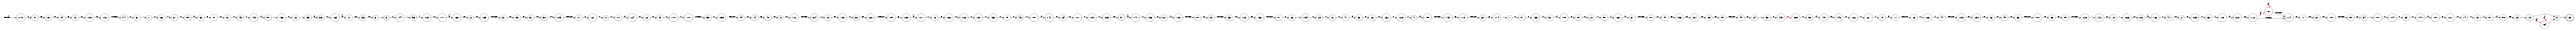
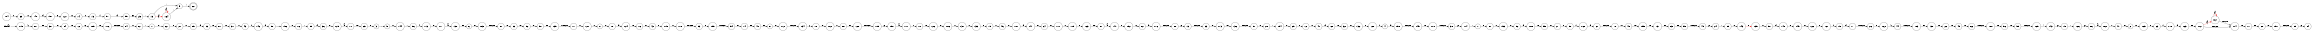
  digraph {
    rankdir=LR
    node [shape=circle]
    0
    70
    124
    16
    1
    62
    27
    85
    2
    165
    63
    118
    3
    5
    144
    56
    4
    158
    145
    110
    113
    6
    169
    37
    93
    7
    91
    153
    52
    8
    172
    134
    18
    68 [shape=doublecircle]
    9
    10
    126
    106
    137
    11
    65
    12
    109
    176
    84
    13
    33
    173
    136
    14
    40
    15
    164
    42
    175
    170
    17
    121
    102
    88
    120
    19
    166
    86
    160
    20
    151
    89
    34
    21
    58
    168
    61
    22
    49
    66
    100
    23
    81
    31
    43
    24
    39
    143
    135
    25
    26
    162
    44
    103
    28
    154
    29
    72
    41
    60
    30
    174
    146
    98
    32
    132
    128
    51
-   101
    104
    69
    35
    36
    125
    92
    50
    38
    94
    90
    53
    156
    130
    45
    46
    107
    141
    64
    47
    48
    155
    131
    83
    96
    139
    108
    55
    159
    54
    171
    138
    57
    147
    152
    82
    78
    59
    123
    112
    111
    115
    163
    99
    67
    140
    157
    127
    71
    73
    97
    95
    74
    75
    76
    77
    79
    80
    116
    87
    105
    150
    148
    149
    122
    129
    142
    117
    133
    167
    114
    119
    initial [shape=plaintext]
    161
    0 -> 70 [label=u]
    70 -> 124 [label=d]
    124 -> 16 [label=e]
    16 -> 42 [label=n]
    1 -> 62 [label=s]
    62 -> 27 [label=t]
    27 -> 85 [label=u]
    85 -> 23 [label=d]
    2 -> 165 [label=n]
    165 -> 63 [label=t]
    63 -> 118 [label=i]
    118 -> 123 [label=d]
    3 -> 5 [label=","]
    5 -> 144 [label=s]
    144 -> 56 [label="."]
    56 -> 113 [label=l]
    4 -> 158 [label=d]
    158 -> 145 [label="\u0020"]
    145 -> 110 [label="="]
    110 -> 30 [label="\u0020"]
    113 -> 171 [label=n]
    6 -> 169 [label=e]
    169 -> 37 [label="\u0020"]
    37 -> 93 [label=F]
    93 -> 92 [label=R]
    7 -> 91 [label=s]
    91 -> 153 [label=t]
    153 -> 52 [label=u]
    52 -> 108 [label=d]
    8 -> 172 [label=T]
    172 -> 134 [label="\u0020"]
    134 -> 18 [label=J]
    18 -> 102 [label=O]
    9 -> 68 [label=")"]
    10 -> 126 [label=e]
    126 -> 106 [label=n]
    106 -> 137 [label=t]
    137 -> 133 [label=_]
    11 -> 65 [label=m]
    65 -> 3 [label=e]
    12 -> 109 [label=C]
    109 -> 176 [label=T]
    176 -> 84 [label="\u0020"]
    84 -> 67 [label=s]
    13 -> 33 [label="\u0020"]
    33 -> 173 [label=O]
    173 -> 136 [label=N]
    136 -> 51 [label="\u0020"]
    14 -> 40 [label=E]
    40 -> 8 [label=F]
    15 -> 9 [label="'"]
    15 -> 164 [color=red label="@"]
    164 -> 9 [label="'"]
    164 -> 164 [color=red label="@"]
    42 -> 175 [label=t]
    175 -> 170 [label=s]
    170 -> 53 [label="\u0020"]
    17 -> 121 [label=s]
    121 -> 0 [label=t]
    102 -> 88 [label=I]
    88 -> 120 [label=N]
    120 -> 105 [label="\u0020"]
    19 -> 166 [label="."]
    166 -> 86 [label=p]
    86 -> 160 [label=a]
    160 -> 47 [label=r]
    20 -> 151 [label=D]
    151 -> 89 [label="\u0020"]
    89 -> 34 [label=p]
-   34 -> 101 [label="."]
    21 -> 58 [label=t]
    58 -> 168 [label=i]
    168 -> 61 [label=d]
    61 -> 78 [label="\u0020"]
    22 -> 49 [label=L]
    49 -> 66 [label=L]
    66 -> 100 [label="\u0020"]
    100 -> 96 [label=O]
    23 -> 81 [label=e]
    81 -> 31 [label=n]
    31 -> 43 [label=t]
    43 -> 146 [label=i]
    24 -> 39 [label="."]
    39 -> 143 [label=s]
    143 -> 135 [color=red label=t]
    135 -> 90 [label=u]
    25 -> 15 [label="'"]
    26 -> 162 [label=I]
    162 -> 44 [label=S]
    44 -> 103 [label="\u0020"]
    103 -> 130 [label=N]
    28 -> 154 [label="."]
    154 -> 29 [label=s]
    29 -> 72 [label=t]
    72 -> 41 [label=u]
    41 -> 60 [label=d]
    60 -> 32 [label=e]
    30 -> 174 [label=p]
    174 -> 7 [label="."]
    146 -> 98 [label=d]
    98 -> 156 [label=","]
    32 -> 132 [label=n]
    132 -> 128 [label=t]
    128 -> 4 [label=i]
    51 -> 28 [label=s]
-   101 -> 104 [label=s]
    104 -> 69 [label=t]
    69 -> 140 [label=u]
    35 -> 36 [label=f]
    36 -> 125 [label=n]
    125 -> 11 [label=a]
    92 -> 50 [label=O]
    50 -> 139 [label=M]
    38 -> 94 [label=L]
    94 -> 12 [label=E]
    90 -> 148 [label=d]
    53 -> 159 [label=s]
    156 -> 76 [label=s]
    130 -> 22 [label=U]
    45 -> 24 [label=p]
    46 -> 107 [label=u]
    107 -> 141 [label=d]
    141 -> 64 [label=e]
    64 -> 111 [label=n]
    47 -> 2 [label=e]
    48 -> 155 [label=H]
    155 -> 131 [label=E]
    131 -> 83 [label=R]
    83 -> 59 [label=E]
    96 -> 99 [label=R]
    139 -> 17 [label="\u0020"]
    108 -> 55 [label=e]
    55 -> 21 [label=n]
    159 -> 54 [label="\u0020"]
    54 -> 14 [label=L]
    171 -> 138 [label=a]
    138 -> 6 [label=m]
    57 -> 147 [label=a]
    147 -> 152 [label=t]
    152 -> 82 [label=c]
    82 -> 116 [label=h]
    78 -> 48 [label=W]
    59 -> 45 [label="\u0020"]
    123 -> 112 [label="="]
    112 -> 167 [color=red label="@"]
    112 -> 114 [label="\u0020"]
    111 -> 115 [label=t]
    115 -> 163 [label=_]
    163 -> 57 [label=m]
    99 -> 129 [label="\u0020"]
    67 -> 1 [label="."]
    140 -> 157 [label=d]
    157 -> 127 [label=e]
    127 -> 74 [label=n]
    71 -> 26 [label="\u0020"]
    73 -> 97 [label=i]
    97 -> 95 [label=d]
    95 -> 25 [label="="]
    74 -> 73 [label=t]
    75 -> 46 [label=t]
    76 -> 35 [label="."]
    77 -> 20 [label=N]
    79 -> 71 [label=d]
    80 -> 13 [label=p]
    116 -> 80 [label="\u0020"]
    87 -> 38 [label=E]
    105 -> 150 [label=p]
    150 -> 117 [label=a]
    148 -> 149 [label=e]
    149 -> 122 [label=n]
    122 -> 161 [label=t]
    129 -> 142 [label="("]
    142 -> 19 [label=p]
    117 -> 10 [label=r]
    133 -> 75 [label=s]
    167 -> 167 [color=red label="@"]
    167 -> 114 [label="\u0020"]
    114 -> 77 [label=A]
    119 -> 87 [label=S]
    initial -> 119
    161 -> 79 [label=i]
  }
